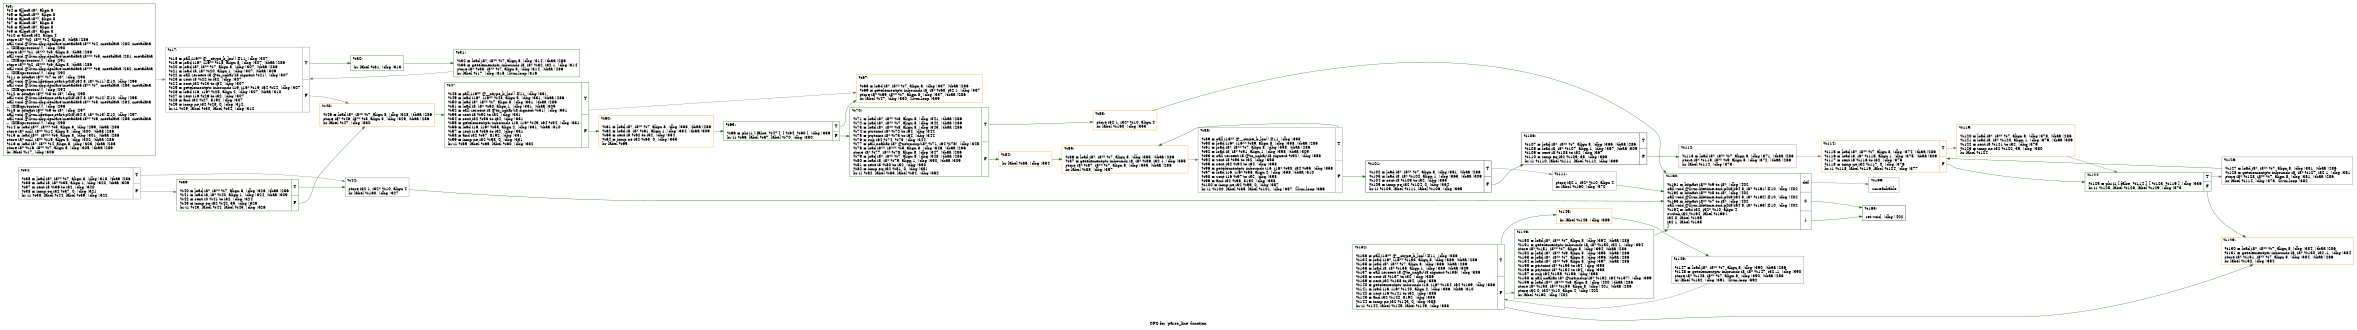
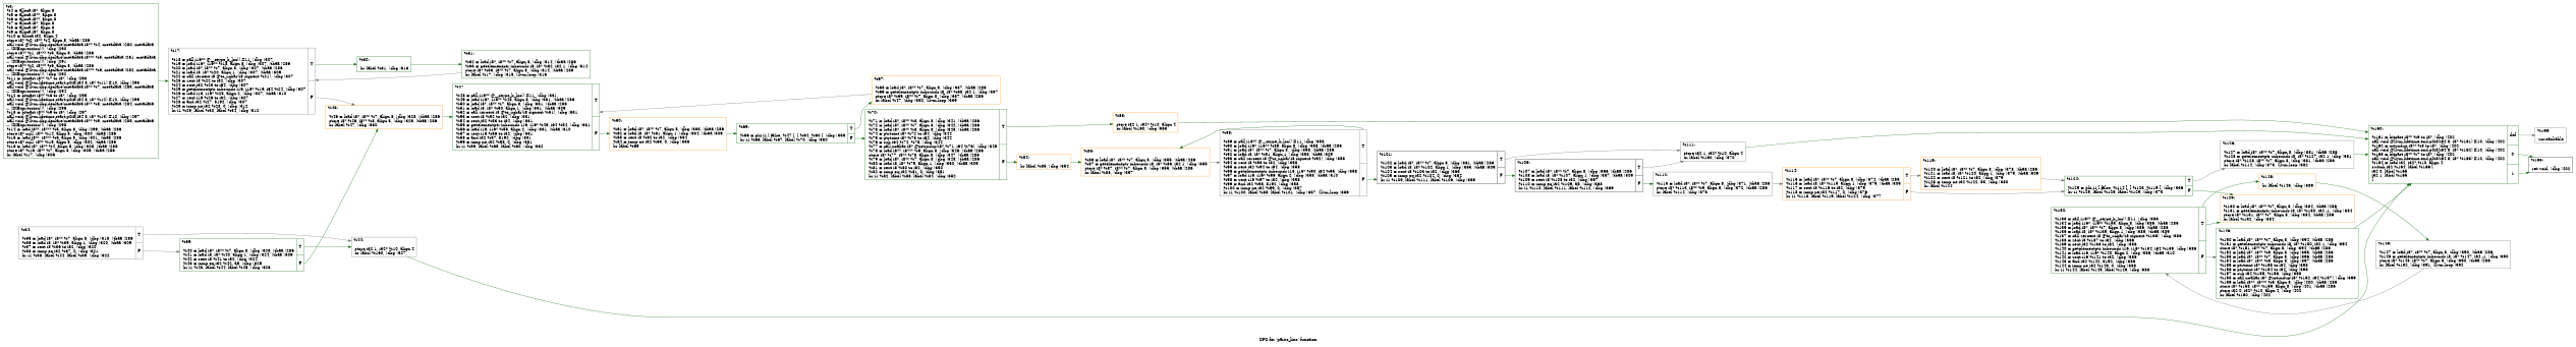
  digraph {
    label="CFG for 'parse_line' function"
    rankdir=LR
    node [color=darkgreen shape=record]
    edge [color=darkgreen]
    n1 [label="{%3:\l  %4 = alloca i8*, align 8\l  %5 = alloca i8**, align 8\l  %6 = alloca i8**, align 8\l  %7 = alloca i8*, align 8\l  %8 = alloca i8*, align 8\l  %9 = alloca i8*, align 8\l  %10 = alloca i32, align 4\l  store i8* %0, i8** %4, align 8, !tbaa !286\l  call void @llvm.dbg.declare(metadata i8** %4, metadata !280, metadata\l... !DIExpression()), !dbg !290\l  store i8** %1, i8*** %5, align 8, !tbaa !286\l  call void @llvm.dbg.declare(metadata i8*** %5, metadata !281, metadata\l... !DIExpression()), !dbg !291\l  store i8** %2, i8*** %6, align 8, !tbaa !286\l  call void @llvm.dbg.declare(metadata i8*** %6, metadata !282, metadata\l... !DIExpression()), !dbg !292\l  %11 = bitcast i8** %7 to i8*, !dbg !293\l  call void @llvm.lifetime.start.p0i8(i64 8, i8* %11) #10, !dbg !293\l  call void @llvm.dbg.declare(metadata i8** %7, metadata !283, metadata\l... !DIExpression()), !dbg !294\l  %12 = bitcast i8** %8 to i8*, !dbg !295\l  call void @llvm.lifetime.start.p0i8(i64 8, i8* %12) #10, !dbg !295\l  call void @llvm.dbg.declare(metadata i8** %8, metadata !284, metadata\l... !DIExpression()), !dbg !296\l  %13 = bitcast i8** %9 to i8*, !dbg !297\l  call void @llvm.lifetime.start.p0i8(i64 8, i8* %13) #10, !dbg !297\l  call void @llvm.dbg.declare(metadata i8** %9, metadata !285, metadata\l... !DIExpression()), !dbg !298\l  %14 = load i8**, i8*** %5, align 8, !dbg !299, !tbaa !286\l  store i8* null, i8** %14, align 8, !dbg !300, !tbaa !286\l  %15 = load i8**, i8*** %6, align 8, !dbg !301, !tbaa !286\l  store i8* null, i8** %15, align 8, !dbg !302, !tbaa !286\l  %16 = load i8*, i8** %4, align 8, !dbg !303, !tbaa !286\l  store i8* %16, i8** %7, align 8, !dbg !305, !tbaa !286\l  br label %17, !dbg !306\l}"]
    n2 [color=gray40 label="{%17:\l\l  %18 = call i16** @__ctype_b_loc() #11, !dbg !307\l  %19 = load i16*, i16** %18, align 8, !dbg !307, !tbaa !286\l  %20 = load i8*, i8** %7, align 8, !dbg !307, !tbaa !286\l  %21 = load i8, i8* %20, align 1, !dbg !307, !tbaa !309\l  %22 = call zeroext i8 @to_uchar(i8 signext %21), !dbg !307\l  %23 = zext i8 %22 to i32, !dbg !307\l  %24 = sext i32 %23 to i64, !dbg !307\l  %25 = getelementptr inbounds i16, i16* %19, i64 %24, !dbg !307\l  %26 = load i16, i16* %25, align 2, !dbg !307, !tbaa !310\l  %27 = zext i16 %26 to i32, !dbg !307\l  %28 = and i32 %27, 8192, !dbg !307\l  %29 = icmp ne i32 %28, 0, !dbg !312\l  br i1 %29, label %30, label %34, !dbg !312\l|{<s0>T|<s1>F}}"]
    n3 [label="{%30:\l\l  br label %31, !dbg !313\l}"]
    n4 [color=darkorange label="{%45:\l\l  %46 = load i8*, i8** %7, align 8, !dbg !328, !tbaa !286\l  store i8* %46, i8** %8, align 8, !dbg !329, !tbaa !286\l  br label %47, !dbg !330\l}"]
    n5 [label="{%31:\l\l  %32 = load i8*, i8** %7, align 8, !dbg !314, !tbaa !286\l  %33 = getelementptr inbounds i8, i8* %32, i32 1, !dbg !314\l  store i8* %33, i8** %7, align 8, !dbg !314, !tbaa !286\l  br label %17, !dbg !315, !llvm.loop !316\l}"]
    n6 [color=gray40 label="{%34:\l\l  %35 = load i8*, i8** %7, align 8, !dbg !318, !tbaa !286\l  %36 = load i8, i8* %35, align 1, !dbg !320, !tbaa !309\l  %37 = sext i8 %36 to i32, !dbg !320\l  %38 = icmp eq i32 %37, 0, !dbg !321\l  br i1 %38, label %44, label %39, !dbg !322\l|{<s0>T|<s1>F}}"]
    n7 [color=gray40 label="{%44:\l\l  store i32 1, i32* %10, align 4\l  br label %160, !dbg !327\l}"]
-   n8 [label="{%39:\l\l  %40 = load i8*, i8** %7, align 8, !dbg !323, !tbaa !286\l  %41 = load i8, i8* %40, align 1, !dbg !324, !tbaa !309\l  %42 = sext i0 %41 to i32, !dbg !324\l  %43 = icmp eq i32 %42, 35, !dbg !325\l  br i1 %43, label %44, label %45, !dbg !326\l|{<s0>T|<s1>F}}"]
-   n9 [label="{%160:\l\l  %161 = bitcast i8** %9 to i8*, !dbg !402\l  call void @llvm.lifetime.end.p0i8(i64 8, i8* %161) #10, !dbg !402\l  %162 = bitcast i8** %8 to i8*, !dbg !402\l  call void @llvm.lifetime.end.p0i8(i64 8, i8* %162) #10, !dbg !402\l  %163 = bitcast i8** %7 to i8*, !dbg !402\l  call void @llvm.lifetime.end.p0i8(i64 8, i8* %163) #10, !dbg !402\l  %164 = load i32, i32* %10, align 4\l  switch i32 %164, label %166 [\l    i32 0, label %165\l    i32 1, label %165\l  ]\l|{<s0>def|<s1>0|<s2>1}}"]
+   n8 [label="{%39:\l\l  %40 = load i8*, i8** %7, align 8, !dbg !323, !tbaa !286\l  %41 = load i8, i8* %40, align 1, !dbg !324, !tbaa !309\l  %42 = sext i8 %41 to i32, !dbg !324\l  %43 = icmp eq i32 %42, 35, !dbg !325\l  br i1 %43, label %44, label %45, !dbg !326\l|{<s0>T|<s1>F}}"]
+   n9 [label="{%160:\l\l  %161 = bitcast i8** %9 to i8*, !dbg !402\l  call void @llvm.lifetime.end.p0i8(i64 8, i8* %161) #10, !dbg !402\l  %162 = xstrndup i8** %8 to i8*, !dbg !402\l  call void @llvm.lifetime.end.p0i8(i64 8, i8* %162) #10, !dbg !402\l  %163 = bitcast i8** %7 to i8*, !dbg !402\l  call void @llvm.lifetime.end.p0i8(i64 8, i8* %163) #10, !dbg !402\l  %164 = load i32, i32* %10, align 4\l  switch i32 %164, label %166 [\l    i32 0, label %165\l    i32 1, label %165\l  ]\l|{<s0>def|<s1>0|<s2>1}}"]
    n10 [color=gray40 label="{%166:\l\l  unreachable\l}"]
    n11 [color=black label="{%165:\l\l  ret void, !dbg !402\l}"]
    n12 [label="{%47:\l\l  %48 = call i16** @__ctype_b_loc() #11, !dbg !331\l  %49 = load i16*, i16** %48, align 8, !dbg !331, !tbaa !286\l  %50 = load i8*, i8** %7, align 8, !dbg !331, !tbaa !286\l  %51 = load i8, i8* %50, align 1, !dbg !331, !tbaa !309\l  %52 = call zeroext i8 @to_uchar(i8 signext %51), !dbg !331\l  %53 = zext i8 %52 to i32, !dbg !331\l  %54 = sext i32 %53 to i64, !dbg !331\l  %55 = getelementptr inbounds i16, i16* %49, i64 %54, !dbg !331\l  %56 = load i16, i16* %55, align 2, !dbg !331, !tbaa !310\l  %57 = zext i16 %56 to i32, !dbg !331\l  %58 = and i32 %57, 8192, !dbg !331\l  %59 = icmp ne i32 %58, 0, !dbg !331\l  br i1 %59, label %65, label %60, !dbg !332\l|{<s0>T|<s1>F}}"]
    n13 [color=darkorange label="{%60:\l\l  %61 = load i8*, i8** %7, align 8, !dbg !333, !tbaa !286\l  %62 = load i8, i8* %61, align 1, !dbg !334, !tbaa !309\l  %63 = sext i8 %62 to i32, !dbg !334\l  %64 = icmp ne i32 %63, 0, !dbg !335\l  br label %65\l}"]
    n14 [label="{%65:\l\l  %66 = phi i1 [ false, %47 ], [ %64, %60 ], !dbg !336\l  br i1 %66, label %67, label %70, !dbg !330\l|{<s0>T|<s1>F}}"]
    n15 [color=darkorange label="{%67:\l\l  %68 = load i8*, i8** %7, align 8, !dbg !337, !tbaa !286\l  %69 = getelementptr inbounds i8, i8* %68, i32 1, !dbg !337\l  store i8* %69, i8** %7, align 8, !dbg !337, !tbaa !286\l  br label %47, !dbg !330, !llvm.loop !339\l}"]
    n16 [label="{%70:\l\l  %71 = load i8*, i8** %8, align 8, !dbg !341, !tbaa !286\l  %72 = load i8*, i8** %7, align 8, !dbg !342, !tbaa !286\l  %73 = load i8*, i8** %8, align 8, !dbg !343, !tbaa !286\l  %74 = ptrtoint i8* %72 to i64, !dbg !344\l  %75 = ptrtoint i8* %73 to i64, !dbg !344\l  %76 = sub i64 %74, %75, !dbg !344\l  %77 = call noalias i8* @xstrndup(i8* %71, i64 %76), !dbg !345\l  %78 = load i8**, i8*** %5, align 8, !dbg !346, !tbaa !286\l  store i8* %77, i8** %78, align 8, !dbg !347, !tbaa !286\l  %79 = load i8*, i8** %7, align 8, !dbg !348, !tbaa !286\l  %80 = load i8, i8* %79, align 1, !dbg !350, !tbaa !309\l  %81 = sext i8 %80 to i32, !dbg !350\l  %82 = icmp eq i32 %81, 0, !dbg !351\l  br i1 %82, label %83, label %84, !dbg !352\l|{<s0>T|<s1>F}}"]
    n17 [color=darkorange label="{%83:\l\l  store i32 1, i32* %10, align 4\l  br label %160, !dbg !353\l}"]
    n18 [color=darkorange label="{%84:\l\l  br label %85, !dbg !354\l}"]
    n19 [color=darkorange label="{%85:\l\l  %86 = load i8*, i8** %7, align 8, !dbg !355, !tbaa !286\l  %87 = getelementptr inbounds i8, i8* %86, i32 1, !dbg !355\l  store i8* %87, i8** %7, align 8, !dbg !355, !tbaa !286\l  br label %88, !dbg !357\l}"]
    n20 [color=gray40 label="{%88:\l\l  %89 = call i16** @__ctype_b_loc() #11, !dbg !358\l  %90 = load i16*, i16** %89, align 8, !dbg !358, !tbaa !286\l  %91 = load i8*, i8** %7, align 8, !dbg !358, !tbaa !286\l  %92 = load i8, i8* %91, align 1, !dbg !358, !tbaa !309\l  %93 = call zeroext i8 @to_uchar(i8 signext %92), !dbg !358\l  %94 = zext i8 %93 to i32, !dbg !358\l  %95 = sext i32 %94 to i64, !dbg !358\l  %96 = getelementptr inbounds i16, i16* %90, i64 %95, !dbg !358\l  %97 = load i16, i16* %96, align 2, !dbg !358, !tbaa !310\l  %98 = zext i16 %97 to i32, !dbg !358\l  %99 = and i32 %98, 8192, !dbg !358\l  %100 = icmp ne i32 %99, 0, !dbg !357\l  br i1 %100, label %85, label %101, !dbg !357, !llvm.loop !359\l|{<s0>T|<s1>F}}"]
    n21 [color=black label="{%101:\l\l  %102 = load i8*, i8** %7, align 8, !dbg !361, !tbaa !286\l  %103 = load i8, i8* %102, align 1, !dbg !363, !tbaa !309\l  %104 = sext i8 %103 to i32, !dbg !363\l  %105 = icmp eq i32 %104, 0, !dbg !364\l  br i1 %105, label %111, label %106, !dbg !365\l|{<s0>T|<s1>F}}"]
    n22 [color=gray40 label="{%111:\l\l  store i32 1, i32* %10, align 4\l  br label %160, !dbg !370\l}"]
    n23 [color=black label="{%106:\l\l  %107 = load i8*, i8** %7, align 8, !dbg !366, !tbaa !286\l  %108 = load i8, i8* %107, align 1, !dbg !367, !tbaa !309\l  %109 = sext i8 %108 to i32, !dbg !367\l  %110 = icmp eq i32 %109, 35, !dbg !368\l  br i1 %110, label %111, label %112, !dbg !369\l|{<s0>T|<s1>F}}"]
    n24 [color=gray40 label="{%112:\l\l  %113 = load i8*, i8** %7, align 8, !dbg !371, !tbaa !286\l  store i8* %113, i8** %9, align 8, !dbg !372, !tbaa !286\l  br label %114, !dbg !373\l}"]
    n25 [color=darkorange label="{%114:\l\l  %115 = load i8*, i8** %7, align 8, !dbg !374, !tbaa !286\l  %116 = load i8, i8* %115, align 1, !dbg !375, !tbaa !309\l  %117 = sext i8 %116 to i32, !dbg !375\l  %118 = icmp ne i32 %117, 0, !dbg !376\l  br i1 %118, label %119, label %124, !dbg !377\l|{<s0>T|<s1>F}}"]
    n26 [color=darkorange label="{%119:\l\l  %120 = load i8*, i8** %7, align 8, !dbg !378, !tbaa !286\l  %121 = load i8, i8* %120, align 1, !dbg !379, !tbaa !309\l  %122 = sext i8 %121 to i32, !dbg !379\l  %123 = icmp ne i32 %122, 35, !dbg !380\l  br label %124\l}"]
    n27 [label="{%124:\l\l  %125 = phi i1 [ false, %114 ], [ %123, %119 ], !dbg !336\l  br i1 %125, label %126, label %129, !dbg !373\l|{<s0>T|<s1>F}}"]
    n28 [color=gray40 label="{%126:\l\l  %127 = load i8*, i8** %7, align 8, !dbg !381, !tbaa !286\l  %128 = getelementptr inbounds i8, i8* %127, i32 1, !dbg !381\l  store i8* %128, i8** %7, align 8, !dbg !381, !tbaa !286\l  br label %114, !dbg !373, !llvm.loop !382\l}"]
    n29 [color=darkorange label="{%129:\l\l  %130 = load i8*, i8** %7, align 8, !dbg !384, !tbaa !286\l  %131 = getelementptr inbounds i8, i8* %130, i32 -1, !dbg !384\l  store i8* %131, i8** %7, align 8, !dbg !384, !tbaa !286\l  br label %132, !dbg !384\l}"]
    n30 [label="{%132:\l\l  %133 = call i16** @__ctype_b_loc() #11, !dbg !386\l  %134 = load i16*, i16** %133, align 8, !dbg !386, !tbaa !286\l  %135 = load i8*, i8** %7, align 8, !dbg !386, !tbaa !286\l  %136 = load i8, i8* %135, align 1, !dbg !386, !tbaa !309\l  %137 = call zeroext i8 @to_uchar(i8 signext %136), !dbg !386\l  %138 = zext i8 %137 to i32, !dbg !386\l  %139 = sext i32 %138 to i64, !dbg !386\l  %140 = getelementptr inbounds i16, i16* %134, i64 %139, !dbg !386\l  %141 = load i16, i16* %140, align 2, !dbg !386, !tbaa !310\l  %142 = zext i16 %141 to i32, !dbg !386\l  %143 = and i32 %142, 8192, !dbg !386\l  %144 = icmp ne i32 %143, 0, !dbg !388\l  br i1 %144, label %145, label %149, !dbg !388\l|{<s0>T|<s1>F}}"]
    n31 [color=darkorange label="{%145:\l\l  br label %146, !dbg !389\l}"]
    n32 [label="{%149:\l\l  %150 = load i8*, i8** %7, align 8, !dbg !394, !tbaa !286\l  %151 = getelementptr inbounds i8, i8* %150, i32 1, !dbg !394\l  store i8* %151, i8** %7, align 8, !dbg !394, !tbaa !286\l  %152 = load i8*, i8** %9, align 8, !dbg !395, !tbaa !286\l  %153 = load i8*, i8** %7, align 8, !dbg !396, !tbaa !286\l  %154 = load i8*, i8** %9, align 8, !dbg !397, !tbaa !286\l  %155 = ptrtoint i8* %153 to i64, !dbg !398\l  %156 = ptrtoint i8* %154 to i64, !dbg !398\l  %157 = sub i64 %155, %156, !dbg !398\l  %158 = call noalias i8* @xstrndup(i8* %152, i64 %157), !dbg !399\l  %159 = load i8**, i8*** %6, align 8, !dbg !400, !tbaa !286\l  store i8* %158, i8** %159, align 8, !dbg !401, !tbaa !286\l  store i32 0, i32* %10, align 4, !dbg !402\l  br label %160, !dbg !402\l}"]
    n33 [color=gray40 label="{%146:\l\l  %147 = load i8*, i8** %7, align 8, !dbg !390, !tbaa !286\l  %148 = getelementptr inbounds i8, i8* %147, i32 -1, !dbg !390\l  store i8* %148, i8** %7, align 8, !dbg !390, !tbaa !286\l  br label %132, !dbg !391, !llvm.loop !392\l}"]
-   n1 -> n2 [color=gray40]
+   n1 -> n2
    n2 -> n3 [tailport=s0]
    n2 -> n4 [color=gray40 tailport=s1]
    n3 -> n5
    n4 -> n12
    n5 -> n2 [color=gray40]
    n6 -> n7 [color=gray40 tailport=s0]
    n6 -> n8 [color=gray40 tailport=s1]
    n7 -> n9
    n8 -> n4 [tailport=s1]
    n8 -> n7 [tailport=s0]
    n9 -> n10 [color=gray40 tailport=s0]
    n9 -> n11 [tailport=s1]
    n9 -> n11 [tailport=s2]
    n12 -> n13 [tailport=s1]
    n13 -> n14
    n14 -> n15 [tailport=s0]
    n14 -> n16 [tailport=s1]
-   n12 -> n15 [color=gray40]
+   n15 -> n12 [color=gray40]
    n16 -> n17 [tailport=s0]
    n16 -> n18 [tailport=s1]
    n17 -> n9
    n18 -> n19
    n19 -> n20 [color=gray40]
    n20 -> n19 [tailport=s0]
    n20 -> n21 [tailport=s1]
    n21 -> n22 [color=gray40 tailport=s0]
    n21 -> n23 [tailport=s1]
    n22 -> n9
+   n23 -> n22 [color=gray40 tailport=s0]
    n23 -> n24 [tailport=s1]
    n24 -> n25 [color=gray40]
    n25 -> n26 [color=gray40 tailport=s0]
-   n25 -> n27 [tailport=s1]
+   n25 -> n27 [color=gray40 tailport=s1]
    n26 -> n27 [color=gray40]
    n27 -> n28 [color=gray40 tailport=s0]
    n27 -> n29 [tailport=s1]
-   n28 -> n25
+   n28 -> n9
    n30 -> n29
    n30 -> n31 [tailport=s0]
    n30 -> n32 [color=gray40 tailport=s1]
    n31 -> n33
    n32 -> n9
    n33 -> n30 [color=gray40]
  }
